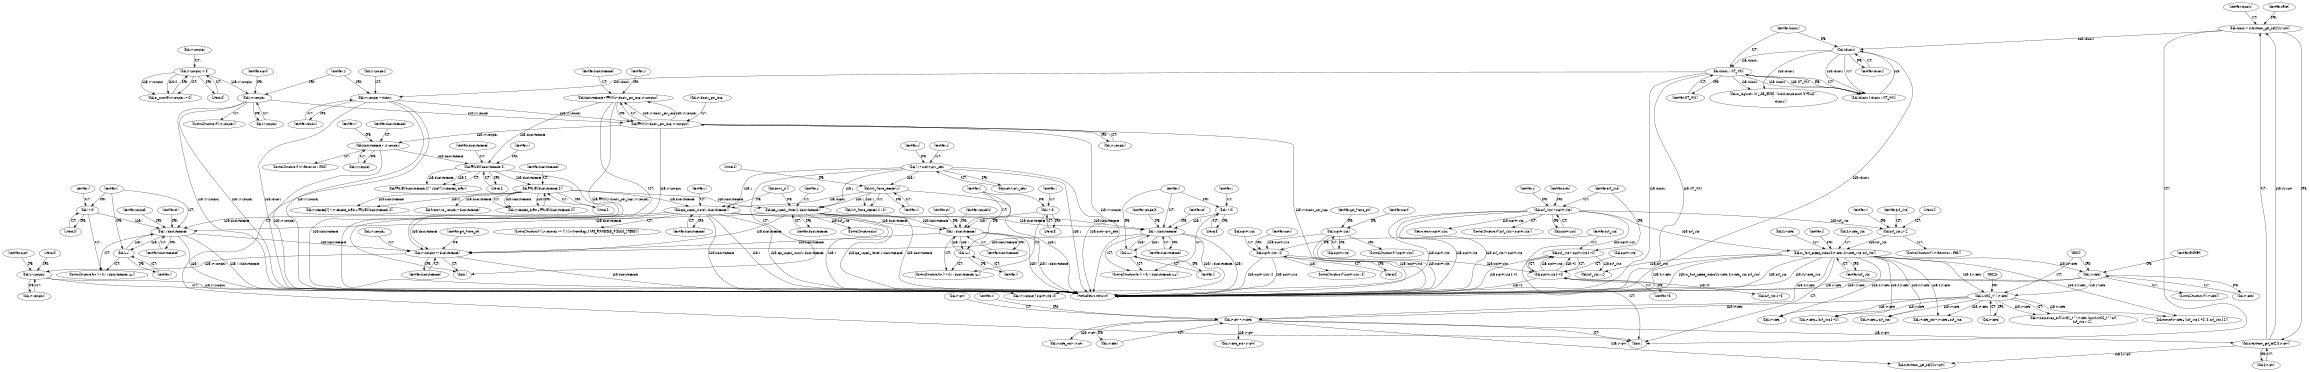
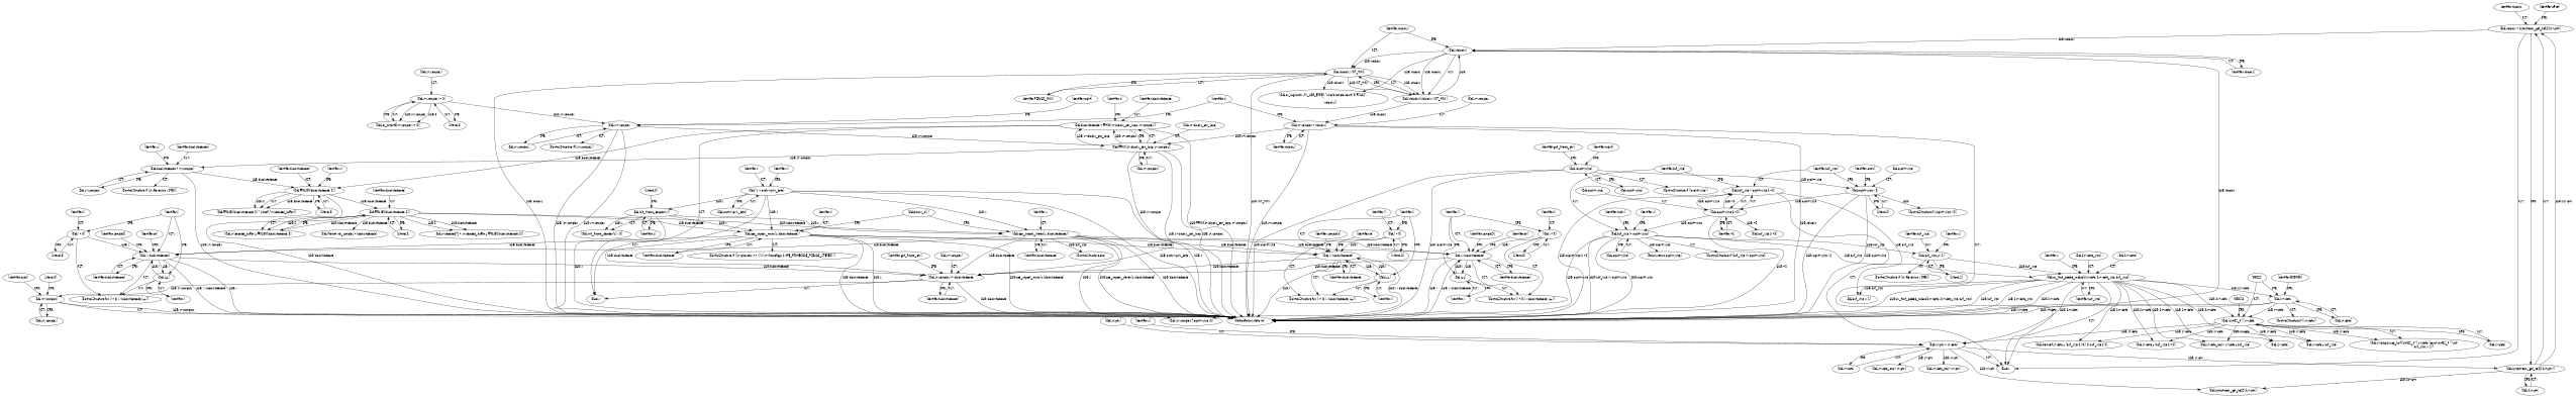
  digraph {
    fontname="Patrick Hand"
    node [fontname="Patrick Hand"]
    edge [fontname="Patrick Hand"]
    n1 [label="(Call,s->samples -= blockstodecode)"]
    n2 [label="(Call,!s->samples)"]
    n3 [label="(Block,)"]
    n4 [label="(MethodReturn,static int)"]
    n5 [label="(Identifier,blockstodecode)"]
    n6 [label="(Call,!s->samples ? avpkt->size : 0)"]
    n7 [label="(Call,s->samples)"]
    n8 [label="(Call,i < blockstodecode)"]
    n9 [label="(Call,i++)"]
    n10 [label="(ControlStructure,for (i = 0; i < blockstodecode; i++))"]
    n11 [label="(Identifier,blockstodecode)"]
    n12 [label="(Identifier,i)"]
    n13 [label="(Call,i = 0)"]
    n14 [label="(Literal,0)"]
    n15 [label="(Call,ape_unpack_mono(s, blockstodecode))"]
    n16 [label="(Call,i < blockstodecode)"]
    n17 [label="(Call,i < blockstodecode)"]
    n18 [label="(Identifier,blockstodecode)"]
    n19 [label="(ControlStructure,if ((s->channels == 1) || (s->frameflags & APE_FRAMECODE_PSEUDO_STEREO)))"]
    n20 [label="(Call,i++)"]
    n21 [label="(Identifier,blockstodecode)"]
    n22 [label="(ControlStructure,for (i = 0; i < blockstodecode; i++))"]
    n23 [label="(Call,i++)"]
    n24 [label="(Identifier,blockstodecode)"]
    n25 [label="(ControlStructure,for (i = 0; i < blockstodecode; i++))"]
    n26 [label="(Call,*s = avctx->priv_data)"]
    n27 [label="(Call,init_frame_decoder(s))"]
    n28 [label="(Call,ape_unpack_stereo(s, blockstodecode))"]
    n29 [label="(Call,avctx->priv_data)"]
    n30 [label="(Identifier,s)"]
    n31 [label="(Call,init_frame_decoder(s) < 0)"]
    n32 [label="(ControlStructure,else)"]
    n33 [label="(Identifier,blockstodecode)"]
    n34 [label="(Call,FFALIGN(blockstodecode, 8))"]
    n35 [label="(Literal,8)"]
    n36 [label="(Call,s->decoded_buffer + FFALIGN(blockstodecode, 8))"]
    n37 [label="(Call,s->decoded[1] = s->decoded_buffer + FFALIGN(blockstodecode, 8))"]
    n38 [label="(Call,frame->nb_samples = blockstodecode)"]
    n39 [label="(Call,FFALIGN(blockstodecode, 8))"]
    n40 [label="(Literal,8)"]
    n41 [label="(Call,FFALIGN(blockstodecode, 8) * sizeof(*s->decoded_buffer))"]
    n42 [label="(Call,blockstodecode = s->samples)"]
    n43 [label="(Call,s->samples)"]
    n44 [label="(ControlStructure,if (s->fileversion < 3930))"]
    n45 [label="(Call,FFMIN(s->blocks_per_loop, s->samples))"]
    n46 [label="(Call,blockstodecode = FFMIN(s->blocks_per_loop, s->samples))"]
    n47 [label="(Call,s->samples)"]
    n48 [label="(Call,!s->samples)"]
    n49 [label="(ControlStructure,if(!s->samples))"]
    n50 [label="(Call,s->samples)"]
    n51 [label="(Call,s->samples >= 0)"]
    n52 [label="(Call,av_assert0(s->samples >= 0))"]
    n53 [label="(Literal,0)"]
    n54 [label="(Call,s->samples = nblocks)"]
    n55 [label="(Identifier,nblocks)"]
    n56 [label="(Block,)"]
    n57 [label="(Call,nblocks > INT_MAX)"]
-   n58 [label="(Identifier,INT_MAX)"]
+   n58 [label="(Identifier,PSEUDO_MAX)"]
    n59 [label="(Call,!nblocks || nblocks > INT_MAX)"]
    n60 [label="(Call,av_log(avctx, AV_LOG_ERROR, \"Invalid sample count: %\"PRIu32\".\n\",\n                    nblocks))"]
    n61 [label="(Call,!nblocks)"]
    n62 [label="(Identifier,nblocks)"]
    n63 [label="(Call,nblocks = bytestream_get_be32(&s->ptr))"]
    n64 [label="(Call,bytestream_get_be32(&s->ptr))"]
    n65 [label="(Call,bytestream_get_be32(&s->ptr))"]
    n66 [label="(Call,&s->ptr)"]
    n67 [label="(Call,s->ptr = s->data)"]
    n68 [label="(Call,s->data_end - s->ptr)"]
    n69 [label="(Call,s->data_end - s->ptr)"]
    n70 [label="(Call,s->data)"]
    n71 [label="(Call,av_fast_padded_malloc(&s->data, &s->data_size, buf_size))"]
    n72 [label="(Call,(uint32_t *) s->data)"]
    n73 [label="(Call,!s->data)"]
    n74 [label="(Call,s->data_end = s->data + buf_size)"]
    n75 [label="(Call,buf_size >> 2)"]
    n76 [label="(Call,s->data + (buf_size & ~3))"]
    n77 [label="(Call,!s->data)"]
    n78 [label="(Call,s->data + buf_size)"]
    n79 [label="(Identifier,buf_size)"]
    n80 [label="(Call,memset(s->data + (buf_size & ~3), 0, buf_size & 3))"]
    n81 [label="(Call,s->data)"]
    n82 [label="(Call,s->bdsp.bswap_buf((uint32_t *) s->data, (const uint32_t *) buf,\n                          buf_size >> 2))"]
    n83 [label="(Call,s->data)"]
    n84 [label="(ControlStructure,if (!s->data))"]
    n85 [label="(Call,buf_size += 2)"]
    n86 [label="(Literal,2)"]
    n87 [label="(ControlStructure,if (s->fileversion < 3950))"]
    n88 [label="(Call,buf_size != avpkt->size)"]
    n89 [label="(Return,return avpkt->size;)"]
    n90 [label="(ControlStructure,if (buf_size != avpkt->size))"]
    n91 [label="(Call,avpkt->size)"]
    n92 [label="(Call,buf_size = avpkt->size & ~3)"]
    n93 [label="(Call,avpkt->size & ~3)"]
    n94 [label="(Identifier,~3)"]
    n95 [label="(Call,buf_size & ~3)"]
    n96 [label="(Call,avpkt->size < 8)"]
    n97 [label="(Literal,8)"]
    n98 [label="(ControlStructure,if (avpkt->size < 8))"]
    n99 [label="(Call,!avpkt->size)"]
    n100 [label="(Call,avpkt->size)"]
    n101 [label="(ControlStructure,if (!avpkt->size))"]
    n102 [label="(Identifier,i)"]
    n103 [label="(Call,i = 0)"]
    n104 [label="(Literal,0)"]
    n105 [label="(Identifier,i)"]
    n106 [label="(Call,i = 0)"]
    n107 [label="(Literal,0)"]
    n108 [label="(Identifier,s)"]
    n109 [label="(Identifier,i)"]
    n110 [label="(Call,avpkt->size)"]
    n111 [label="(Identifier,s)"]
    n112 [label="(Identifier,i)"]
    n113 [label="(Identifier,s)"]
    n114 [label="(Identifier,i)"]
    n115 [label="(Call,s->samples)"]
    n116 [label="(Identifier,i)"]
    n117 [label="(Identifier,sample16)"]
    n118 [label="(Identifier,blockstodecode)"]
    n119 [label="(Identifier,buf_size)"]
    n120 [label="(Identifier,s)"]
    n121 [label="(Identifier,nblocks)"]
    n122 [label="(Identifier,buf_size)"]
    n123 [label="(Identifier,got_frame_ptr)"]
    n124 [label="(Identifier,buf_size)"]
    n125 [label="(Identifier,avpkt)"]
    n126 [label="(Identifier,ch)"]
    n127 [label="(Identifier,s)"]
    n128 [label="(Identifier,avpkt)"]
    n129 [label="(Identifier,blockstodecode)"]
    n130 [label="(Identifier,got_frame_ptr)"]
    n131 [label="(Identifier,blockstodecode)"]
    n132 [label="(Identifier,avctx)"]
    n133 [label="(Literal,0)"]
    n134 [label="(Call,s->blocks_per_loop)"]
    n135 [label="(Identifier,avctx)"]
    n136 [label="(Identifier,offset)"]
    n137 [label="(Identifier,s)"]
    n138 [label="(Identifier,s)"]
    n139 [label="(Identifier,sample8)"]
    n140 [label="(Identifier,s)"]
    n141 [label="(Identifier,s)"]
    n142 [label="(Identifier,i)"]
    n143 [label="(Identifier,i)"]
    n144 [label="(Call,s->ptr)"]
    n145 [label="(Identifier,ch)"]
    n146 [label="(Identifier,ch)"]
    n147 [label="(Call,avpkt->size)"]
    n148 [label="(Call,s->samples)"]
    n149 [label="(Identifier,ENOMEM)"]
    n150 [label="(Identifier,nblocks)"]
    n151 [label="(Identifier,avpkt)"]
    n152 [label="(Identifier,s)"]
    n153 [label="(Identifier,blockstodecode)"]
    n154 [label="(Call,&s->data_size)"]
    n155 [label="(Literal,0)"]
    n156 [label="(Identifier,s)"]
    n157 [label="(Identifier,s)"]
    n158 [label="(Identifier,sample24)"]
    n159 [label="(Call,&s->data)"]
    n160 [label="(Call,emms_c())"]
    n161 [label="(Call,s->samples)"]
    1000221
    1000226
    n1 -> n2 [label="DDG: s->samples"]
    n1 -> n3 [label="AST: "]
    n1 -> n4 [label="DDG: blockstodecode"]
    n1 -> n5 [label="CFG: "]
    n2 -> n4 [label="DDG: s->samples"]
    n2 -> n6 [label="AST: "]
    n2 -> n7 [label="CFG: "]
    n5 -> n1 [label="AST: "]
    n7 -> n2 [label="AST: "]
    n8 -> n1 [label="DDG: blockstodecode"]
    n8 -> n4 [label="DDG: i < blockstodecode"]
    n8 -> n4 [label="DDG: i"]
    n8 -> n9 [label="DDG: i"]
    n8 -> n10 [label="AST: "]
    n8 -> n11 [label="CFG: "]
    n9 -> n8 [label="DDG: i"]
    n9 -> n10 [label="AST: "]
    n9 -> n12 [label="CFG: "]
    n11 -> n8 [label="AST: "]
    n12 -> n9 [label="AST: "]
    n13 -> n8 [label="DDG: i"]
    n13 -> n10 [label="AST: "]
    n13 -> n14 [label="CFG: "]
    n14 -> n13 [label="AST: "]
    n15 -> n1 [label="DDG: blockstodecode"]
    n15 -> n4 [label="DDG: ape_unpack_mono(s, blockstodecode)"]
    n15 -> n4 [label="DDG: blockstodecode"]
    n15 -> n4 [label="DDG: s"]
    n15 -> n8 [label="DDG: blockstodecode"]
    n15 -> n16 [label="DDG: blockstodecode"]
    n15 -> n17 [label="DDG: blockstodecode"]
    n15 -> n18 [label="CFG: "]
    n15 -> n19 [label="AST: "]
    n16 -> n1 [label="DDG: blockstodecode"]
    n16 -> n4 [label="DDG: i < blockstodecode"]
    n16 -> n4 [label="DDG: i"]
    n16 -> n20 [label="DDG: i"]
    n16 -> n21 [label="CFG: "]
    n16 -> n22 [label="AST: "]
    n17 -> n1 [label="DDG: blockstodecode"]
    n17 -> n4 [label="DDG: i"]
    n17 -> n4 [label="DDG: i < blockstodecode"]
    n17 -> n23 [label="DDG: i"]
    n17 -> n24 [label="CFG: "]
    n17 -> n25 [label="AST: "]
    n18 -> n15 [label="AST: "]
    n20 -> n16 [label="DDG: i"]
    n20 -> n22 [label="AST: "]
    n20 -> n102 [label="CFG: "]
    n21 -> n16 [label="AST: "]
    n23 -> n17 [label="DDG: i"]
    n23 -> n25 [label="AST: "]
    n23 -> n105 [label="CFG: "]
    n24 -> n17 [label="AST: "]
    n26 -> n3 [label="AST: "]
    n26 -> n4 [label="DDG: s"]
    n26 -> n4 [label="DDG: avctx->priv_data"]
    n26 -> n15 [label="DDG: s"]
    n26 -> n27 [label="DDG: i"]
    n26 -> n28 [label="DDG: s"]
    n26 -> n29 [label="CFG: "]
    n27 -> n4 [label="DDG: s"]
-   n27 -> n15 [label="DDG: nblocks"]
+   n27 -> n15 [label="DDG: s"]
    n27 -> n28 [label="DDG: s"]
    n27 -> n30 [label="CFG: "]
    n27 -> n31 [label="AST: "]
    n27 -> n31 [label="DDG: s"]
    n28 -> n1 [label="DDG: blockstodecode"]
    n28 -> n4 [label="DDG: s"]
    n28 -> n4 [label="DDG: ape_unpack_stereo(s, blockstodecode)"]
    n28 -> n4 [label="DDG: blockstodecode"]
    n28 -> n8 [label="DDG: blockstodecode"]
    n28 -> n16 [label="DDG: blockstodecode"]
    n28 -> n17 [label="DDG: blockstodecode"]
    n28 -> n32 [label="DDG: buf_size"]
    n28 -> n33 [label="CFG: "]
    n29 -> n26 [label="AST: "]
    n30 -> n27 [label="AST: "]
    n33 -> n28 [label="AST: "]
    n34 -> n15 [label="DDG: blockstodecode"]
    n34 -> n28 [label="DDG: blockstodecode"]
    n34 -> n35 [label="CFG: "]
    n34 -> n36 [label="AST: "]
    n34 -> n36 [label="DDG: blockstodecode"]
    n34 -> n36 [label="DDG: 8"]
    n34 -> n37 [label="DDG: blockstodecode"]
    n34 -> n37 [label="DDG: 8"]
    n34 -> n38 [label="DDG: blockstodecode"]
    n35 -> n34 [label="AST: "]
    n36 -> n34 [label="CFG: "]
    n39 -> n4 [label="DDG: blockstodecode"]
    n39 -> n34 [label="DDG: blockstodecode"]
    n39 -> n40 [label="CFG: "]
    n39 -> n41 [label="AST: "]
    n39 -> n41 [label="DDG: blockstodecode"]
    n39 -> n41 [label="DDG: 8"]
    n40 -> n39 [label="AST: "]
    n42 -> n4 [label="DDG: s->samples"]
    n42 -> n39 [label="DDG: blockstodecode"]
    n42 -> n43 [label="CFG: "]
    n42 -> n44 [label="AST: "]
    n43 -> n42 [label="AST: "]
    n45 -> n1 [label="DDG: s->samples"]
    n45 -> n4 [label="DDG: s->blocks_per_loop"]
    n45 -> n4 [label="DDG: s->samples"]
    n45 -> n42 [label="DDG: s->samples"]
    n45 -> n46 [label="AST: "]
    n45 -> n46 [label="DDG: s->blocks_per_loop"]
    n45 -> n46 [label="DDG: s->samples"]
    n45 -> n47 [label="CFG: "]
    n46 -> n3 [label="AST: "]
    n46 -> n4 [label="DDG: FFMIN(s->blocks_per_loop, s->samples)"]
    n46 -> n39 [label="DDG: blockstodecode"]
    n46 -> n45 [label="CFG: "]
    n47 -> n45 [label="AST: "]
    n48 -> n4 [label="DDG: s->samples"]
    n48 -> n4 [label="DDG: !s->samples"]
    n48 -> n45 [label="DDG: s->samples"]
    n48 -> n49 [label="AST: "]
    n48 -> n50 [label="CFG: "]
    n50 -> n48 [label="AST: "]
    n51 -> n48 [label="DDG: s->samples"]
    n51 -> n52 [label="AST: "]
    n51 -> n52 [label="DDG: s->samples"]
    n51 -> n52 [label="DDG: 0"]
    n51 -> n53 [label="CFG: "]
    n52 -> n51 [label="CFG: "]
    n53 -> n51 [label="AST: "]
    n54 -> n4 [label="DDG: nblocks"]
    n54 -> n4 [label="DDG: s->samples"]
    n54 -> n45 [label="DDG: s->samples"]
    n54 -> n55 [label="CFG: "]
    n54 -> n56 [label="AST: "]
    n55 -> n54 [label="AST: "]
    n57 -> n4 [label="DDG: INT_MAX"]
    n57 -> n4 [label="DDG: nblocks"]
-   n57 -> n54 [label="DDG: nblocks"]
+   n59 -> n54 [label="DDG: nblocks"]
    n57 -> n58 [label="CFG: "]
    n57 -> n59 [label="AST: "]
    n57 -> n59 [label="DDG: nblocks"]
    n57 -> n59 [label="DDG: INT_MAX"]
    n57 -> n60 [label="DDG: nblocks"]
    n58 -> n57 [label="AST: "]
    n59 -> n57 [label="CFG: "]
    n59 -> n61 [label="DDG: "]
    n61 -> n4 [label="DDG: nblocks"]
    n61 -> n57 [label="DDG: nblocks"]
    n61 -> n59 [label="AST: "]
    n61 -> n59 [label="DDG: nblocks"]
    n61 -> n60 [label="DDG: nblocks"]
    n61 -> n62 [label="CFG: "]
    n62 -> n61 [label="AST: "]
    n63 -> n56 [label="AST: "]
    n63 -> n61 [label="DDG: nblocks"]
    n63 -> n64 [label="CFG: "]
    n64 -> n63 [label="AST: "]
    n64 -> n63 [label="DDG: &s->ptr"]
    n64 -> n65 [label="DDG: &s->ptr"]
    n64 -> n66 [label="CFG: "]
    n66 -> n64 [label="AST: "]
    n67 -> n56 [label="AST: "]
    n67 -> n64 [label="DDG: s->ptr"]
    n67 -> n65 [label="DDG: s->ptr"]
    n67 -> n68 [label="DDG: s->ptr"]
    n67 -> n69 [label="DDG: s->ptr"]
    n67 -> n70 [label="CFG: "]
    n70 -> n67 [label="AST: "]
    n71 -> n4 [label="DDG: av_fast_padded_malloc(&s->data, &s->data_size, buf_size)"]
    n71 -> n4 [label="DDG: buf_size"]
    n71 -> n4 [label="DDG: &s->data_size"]
    n71 -> n4 [label="DDG: &s->data"]
    n71 -> n56 [label="AST: "]
    n71 -> n67 [label="DDG: &s->data"]
    n71 -> n72 [label="DDG: &s->data"]
    n71 -> n73 [label="DDG: &s->data"]
    n71 -> n74 [label="DDG: &s->data"]
    n71 -> n75 [label="DDG: buf_size"]
    n71 -> n76 [label="DDG: &s->data"]
    n71 -> n77 [label="DDG: &s->data"]
    n71 -> n78 [label="DDG: &s->data"]
    n71 -> n79 [label="CFG: "]
    n71 -> n80 [label="DDG: &s->data"]
    n72 -> n67 [label="DDG: s->data"]
    n72 -> n74 [label="DDG: s->data"]
    n72 -> n76 [label="DDG: s->data"]
    n72 -> n77 [label="DDG: s->data"]
    n72 -> n78 [label="DDG: s->data"]
    n72 -> n80 [label="DDG: s->data"]
    n72 -> n81 [label="CFG: "]
    n72 -> n82 [label="AST: "]
    n72 -> n82 [label="DDG: s->data"]
    n73 -> n4 [label="DDG: !s->data"]
    n73 -> n4 [label="DDG: s->data"]
    n73 -> n72 [label="DDG: s->data"]
    n73 -> n83 [label="CFG: "]
    n73 -> n84 [label="AST: "]
    n79 -> n71 [label="AST: "]
    n81 -> n72 [label="AST: "]
    n83 -> n73 [label="AST: "]
    n85 -> n71 [label="DDG: buf_size"]
-   n85 -> n87 [label="AST: "]
+   n85 -> n86 [label="CFG: "]
+   n85 -> n87 [label="INT: "]
    n86 -> n85 [label="AST: "]
    n88 -> n4 [label="DDG: buf_size != avpkt->size"]
    n88 -> n4 [label="DDG: avpkt->size"]
    n88 -> n6 [label="DDG: avpkt->size"]
    n88 -> n71 [label="DDG: buf_size"]
    n88 -> n85 [label="DDG: buf_size"]
    n88 -> n89 [label="DDG: avpkt->size"]
    n88 -> n90 [label="AST: "]
    n88 -> n91 [label="CFG: "]
    n91 -> n88 [label="AST: "]
    n92 -> n4 [label="DDG: avpkt->size & ~3"]
    n92 -> n56 [label="AST: "]
    n92 -> n75 [label="DDG: buf_size"]
    n92 -> n93 [label="AST: "]
    n93 -> n4 [label="DDG: ~3"]
-   n88 -> n93 [label="DDG: avpkt->size"]
+   n93 -> n88 [label="DDG: avpkt->size"]
    n93 -> n92 [label="AST: "]
    n93 -> n92 [label="DDG: avpkt->size"]
    n93 -> n92 [label="DDG: ~3"]
    n93 -> n94 [label="CFG: "]
    n93 -> n95 [label="DDG: ~3"]
    n94 -> n93 [label="AST: "]
    n96 -> n4 [label="DDG: avpkt->size"]
    n96 -> n4 [label="DDG: avpkt->size < 8"]
    n96 -> n93 [label="DDG: avpkt->size"]
    n96 -> n97 [label="CFG: "]
    n96 -> n98 [label="DDG: "]
    n97 -> n96 [label="AST: "]
    n99 -> n4 [label="DDG: avpkt->size"]
    n99 -> n4 [label="DDG: !avpkt->size"]
    n99 -> n96 [label="DDG: avpkt->size"]
    n99 -> n100 [label="CFG: "]
-   n99 -> n101 [label="CFG: "]
+   n99 -> n101 [label="AST: "]
    n100 -> n99 [label="AST: "]
    n102 -> n20 [label="AST: "]
    n103 -> n16 [label="DDG: i"]
    n103 -> n22 [label="AST: "]
    n103 -> n104 [label="CFG: "]
    n104 -> n103 [label="AST: "]
    n105 -> n23 [label="AST: "]
    n106 -> n17 [label="DDG: i"]
    n106 -> n25 [label="AST: "]
    n106 -> n107 [label="CFG: "]
    n107 -> n106 [label="AST: "]
    n108 -> n85 [label="CFG: "]
    n109 -> n8 [label="AST: "]
    n109 -> n9 [label="CFG: "]
    n109 -> n13 [label="CFG: "]
    n110 -> n93 [label="AST: "]
    n111 -> n26 [label="CFG: "]
    n112 -> n13 [label="AST: "]
    n113 -> n67 [label="CFG: "]
    n114 -> n16 [label="AST: "]
    n114 -> n20 [label="CFG: "]
    n114 -> n103 [label="CFG: "]
    n115 -> n1 [label="AST: "]
    n116 -> n106 [label="AST: "]
    n117 -> n16 [label="CFG: "]
    n118 -> n39 [label="AST: "]
    n119 -> n88 [label="AST: "]
    n119 -> n92 [label="CFG: "]
    n120 -> n42 [label="CFG: "]
    n121 -> n63 [label="AST: "]
    n122 -> n92 [label="AST: "]
    n122 -> n96 [label="CFG: "]
    n123 -> n1 [label="CFG: "]
    n124 -> n85 [label="AST: "]
    n125 -> n2 [label="CFG: "]
    n126 -> n8 [label="CFG: "]
    n127 -> n26 [label="AST: "]
    n128 -> n48 [label="CFG: "]
    n129 -> n34 [label="AST: "]
    n130 -> n99 [label="CFG: "]
    n131 -> n46 [label="AST: "]
    n132 -> n88 [label="CFG: "]
    n133 -> n27 [label="CFG: "]
    n134 -> n45 [label="AST: "]
    n135 -> n96 [label="CFG: "]
    n136 -> n63 [label="CFG: "]
    n137 -> n28 [label="AST: "]
    n138 -> n88 [label="CFG: "]
    n139 -> n8 [label="CFG: "]
    n140 -> n39 [label="CFG: "]
    n141 -> n15 [label="AST: "]
    n142 -> n103 [label="AST: "]
    n143 -> n17 [label="AST: "]
    n143 -> n23 [label="CFG: "]
    n143 -> n106 [label="CFG: "]
    n144 -> n67 [label="AST: "]
    n145 -> n17 [label="CFG: "]
    n146 -> n16 [label="CFG: "]
    n147 -> n96 [label="AST: "]
    n148 -> n54 [label="AST: "]
    n149 -> n73 [label="CFG: "]
    n150 -> n57 [label="AST: "]
    n150 -> n61 [label="CFG: "]
    n151 -> n99 [label="CFG: "]
    n152 -> n71 [label="CFG: "]
    n153 -> n42 [label="AST: "]
    n154 -> n71 [label="AST: "]
    n155 -> n2 [label="CFG: "]
    n156 -> n46 [label="CFG: "]
    n157 -> n48 [label="CFG: "]
    n157 -> n54 [label="CFG: "]
    n158 -> n17 [label="CFG: "]
    n159 -> n71 [label="AST: "]
    n160 -> n15 [label="CFG: "]
    n160 -> n28 [label="CFG: "]
    n161 -> n51 [label="AST: "]
    1000221 -> n72 [label="AST: "]
    1000221 -> n73 [label="CFG: "]
    1000226 -> n72 [label="CFG: "]
  }
